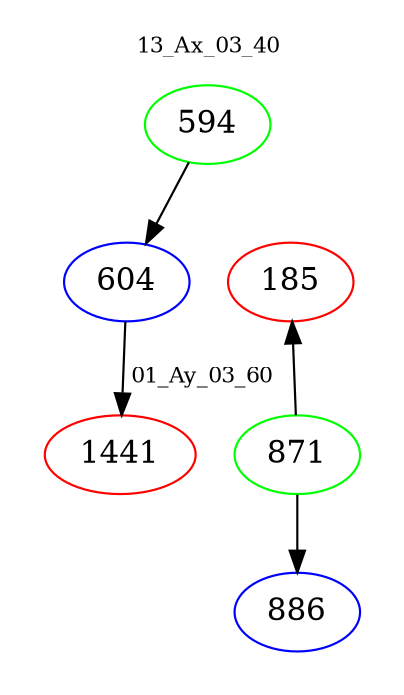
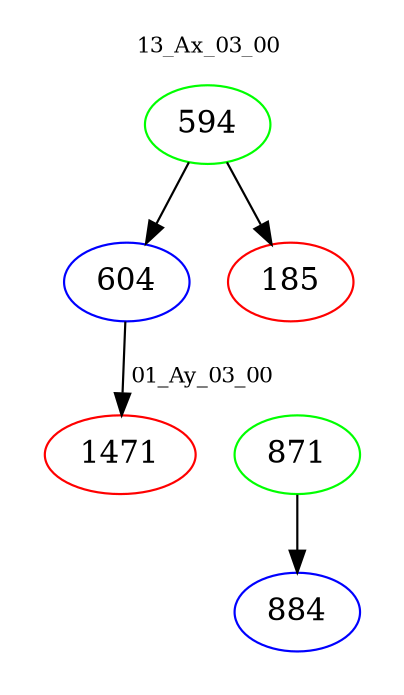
  digraph {
    node [color=green]
    edge [color=black]
    n1 [label=871]
-   n2 [color=blue label=886]
-   n3 [color=red label=1441]
+   n2 [color=blue label=884]
+   n3 [color=red label=1471]
    n4 [label=594]
    n5 [color=blue label=604]
    n6 [color=red label=185]
    subgraph cluster_1 {
      color=white
      fontsize=10
-     label="01_Ay_03_60"
+     label="01_Ay_03_00"
      n1
      n2
      n3
    }
    subgraph cluster_2 {
      color=white
      fontsize=10
-     label="13_Ax_03_40"
+     label="13_Ax_03_00"
      n4
      n5
      n6
    }
    n1 -> n2
    n4 -> n5
-   n1 -> n6
+   n4 -> n6
    n5 -> n3
  }
